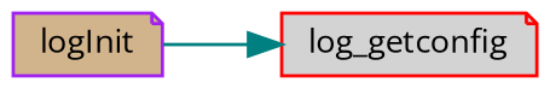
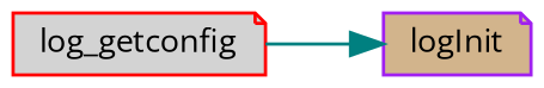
  digraph {
    rankdir=RL
    fontname="Open Sans"
    node [fontname="Open Sans" fontsize=10 shape=note style=filled]
    n1 [color=red fillcolor=lightgrey fontcolor=black height=0.2 label=log_getconfig width=0.4]
    n2 [color=purple fillcolor=tan height=0.2 label=logInit width=0.4]
-   n1 -> n2 [color=teal dir=back fontname="Open Sans" fontsize=10 labelfontname=Helvetica labelfontsize=10 style=solid]
+   n2 -> n1 [color=teal dir=back fontname="Open Sans" fontsize=10 labelfontname=Helvetica labelfontsize=10 style=solid]
  }
